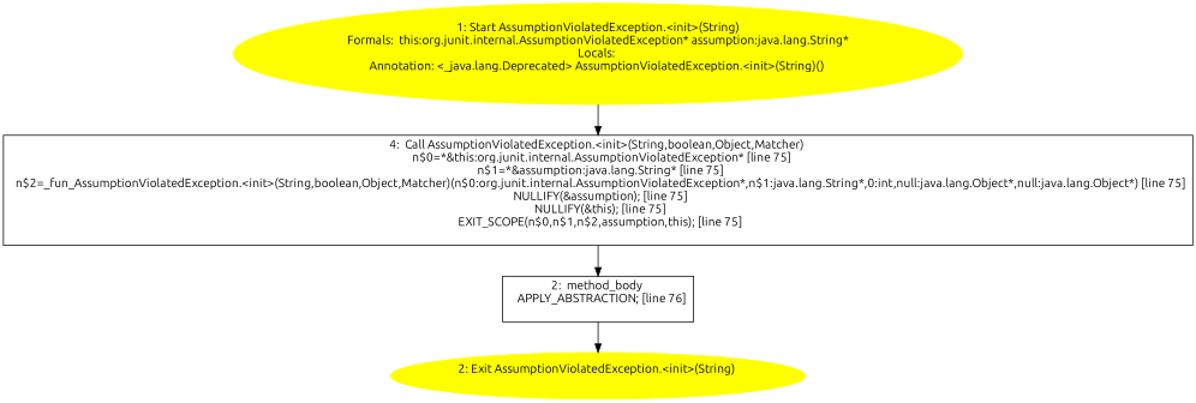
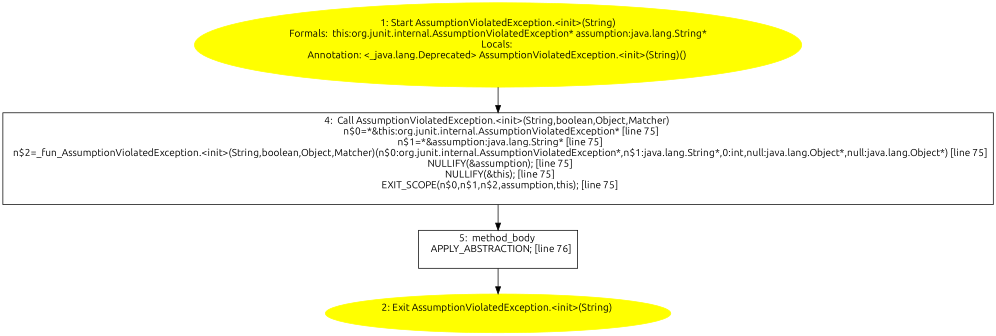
  digraph {
    fontname=Ubuntu
    node [fontname=Ubuntu]
    edge [fontname=Ubuntu]
    n1 [color=yellow label="1: Start AssumptionViolatedException.<init>(String)\nFormals:  this:org.junit.internal.AssumptionViolatedException* assumption:java.lang.String*\nLocals: \nAnnotation: <_java.lang.Deprecated> AssumptionViolatedException.<init>(String)() \n  " style=filled]
    n2 [label="4:  Call AssumptionViolatedException.<init>(String,boolean,Object,Matcher) \n   n$0=*&this:org.junit.internal.AssumptionViolatedException* [line 75]\n  n$1=*&assumption:java.lang.String* [line 75]\n  n$2=_fun_AssumptionViolatedException.<init>(String,boolean,Object,Matcher)(n$0:org.junit.internal.AssumptionViolatedException*,n$1:java.lang.String*,0:int,null:java.lang.Object*,null:java.lang.Object*) [line 75]\n  NULLIFY(&assumption); [line 75]\n  NULLIFY(&this); [line 75]\n  EXIT_SCOPE(n$0,n$1,n$2,assumption,this); [line 75]\n " shape=box]
-   n3 [label="2:  method_body \n   APPLY_ABSTRACTION; [line 76]\n " shape=box]
+   n3 [label="5:  method_body \n   APPLY_ABSTRACTION; [line 76]\n " shape=box]
    n4 [color=yellow label="2: Exit AssumptionViolatedException.<init>(String) \n  " style=filled]
    n1 -> n2
    n2 -> n3
    n3 -> n4
  }
